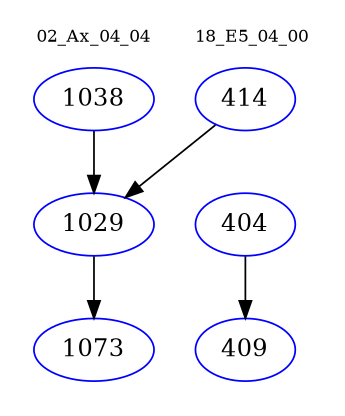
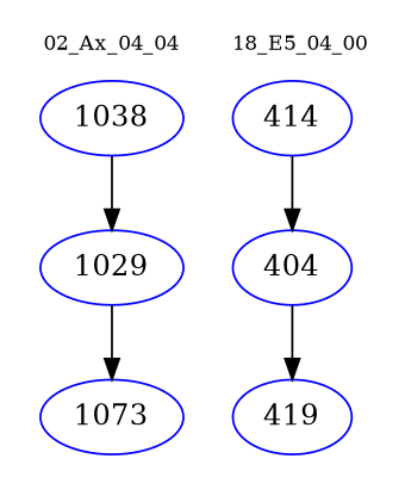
  digraph {
    node [color=blue]
    edge [color=black]
    n1 [label=1038]
    n2 [label=1029]
    n3 [label=1073]
    n4 [label=414]
    n5 [label=404]
-   n6 [label=409]
+   n6 [label=419]
    subgraph cluster_1 {
      color=white
      fontsize=10
      label="02_Ax_04_04"
      n1
      n2
      n3
    }
    subgraph cluster_2 {
      color=white
      fontsize=10
      label="18_E5_04_00"
      n4
      n5
      n6
    }
    n1 -> n2
    n2 -> n3
-   n4 -> n2
+   n4 -> n5
    n5 -> n6
  }
